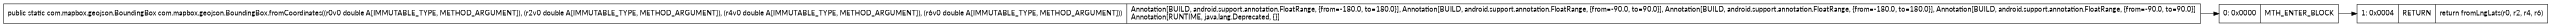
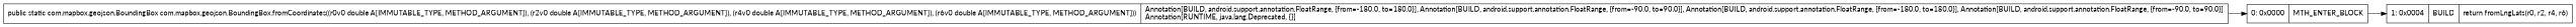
  digraph {
    rankdir=LR
    fontname=Lato
    node [shape=record fontname=Lato]
    edge [fontname=Lato]
    n1 [label="{0\:\ 0x0000|MTH_ENTER_BLOCK\l}"]
-   n2 [label="{1\:\ 0x0004|RETURN\l|return fromLngLats(r0, r2, r4, r6)\l}"]
+   n2 [label="{1\:\ 0x0004|BUILD\l|return fromLngLats(r0, r2, r4, r6)\l}"]
    n3 [label="{public static com.mapbox.geojson.BoundingBox com.mapbox.geojson.BoundingBox.fromCoordinates((r0v0 double A[IMMUTABLE_TYPE, METHOD_ARGUMENT]), (r2v0 double A[IMMUTABLE_TYPE, METHOD_ARGUMENT]), (r4v0 double A[IMMUTABLE_TYPE, METHOD_ARGUMENT]), (r6v0 double A[IMMUTABLE_TYPE, METHOD_ARGUMENT]))  | Annotation[BUILD, android.support.annotation.FloatRange, \{from=\-180.0, to=180.0\}], Annotation[BUILD, android.support.annotation.FloatRange, \{from=\-90.0, to=90.0\}], Annotation[BUILD, android.support.annotation.FloatRange, \{from=\-180.0, to=180.0\}], Annotation[BUILD, android.support.annotation.FloatRange, \{from=\-90.0, to=90.0\}]\lAnnotation[RUNTIME, java.lang.Deprecated, \{\}]\l}"]
    n1 -> n2
    n3 -> n1
  }
